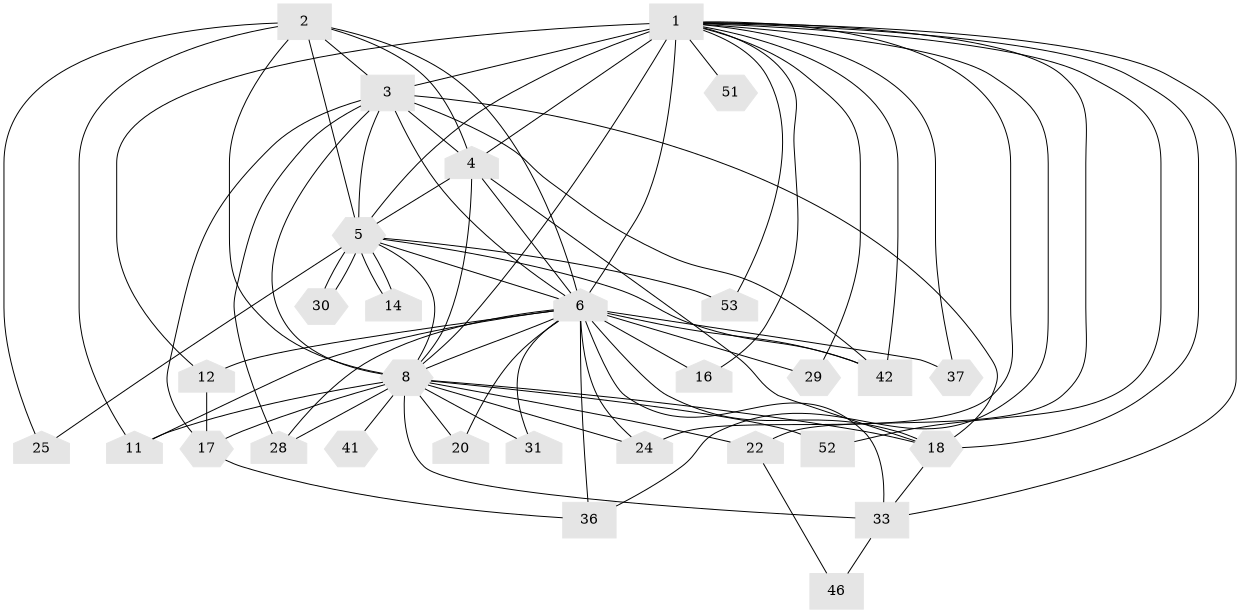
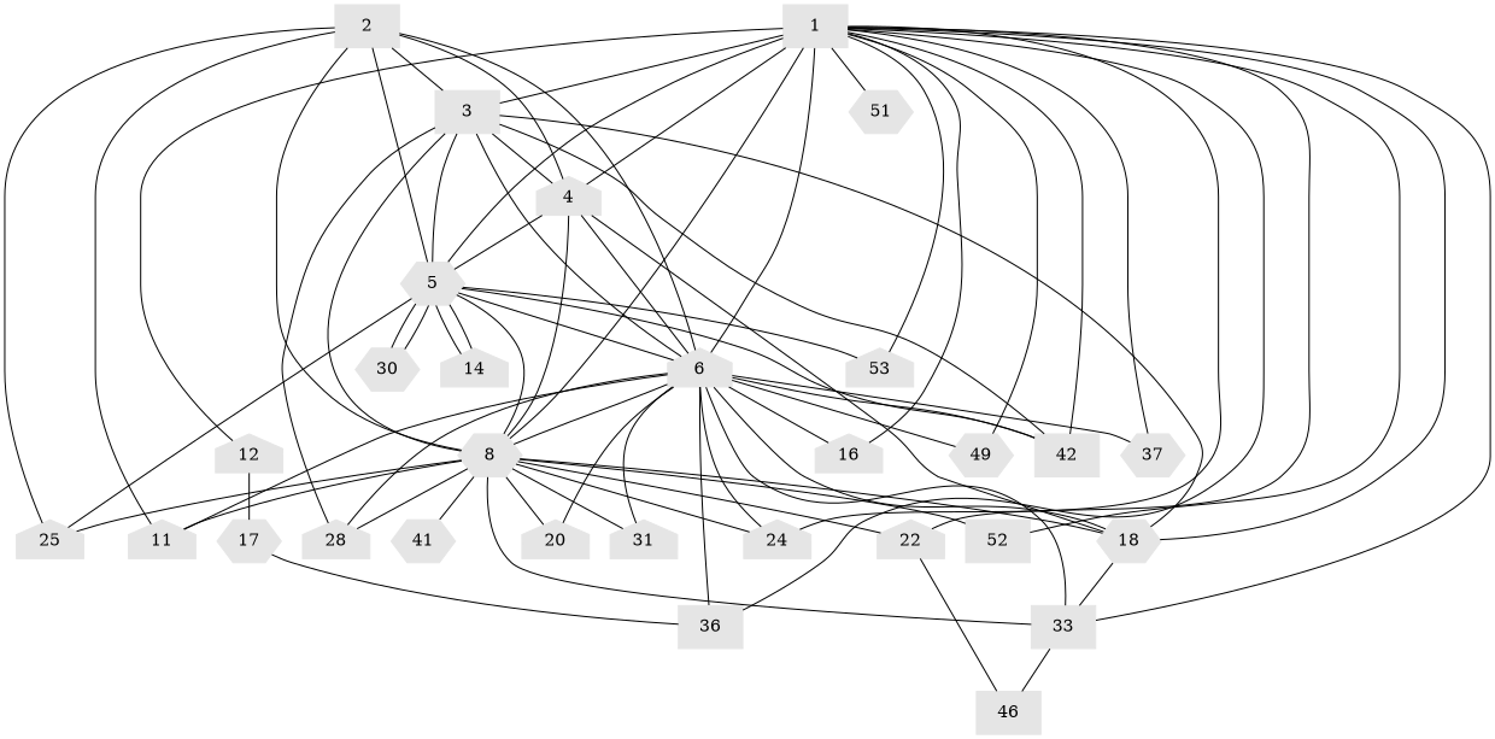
  graph {
    node [color=gray90 shape=house style=filled]
    1 [shape=box super="+13+7"]
    3 [shape=box super="+32+27"]
    4
    5 [shape=hexagon super="+35"]
    6 [super="+10+15"]
    8 [shape=hexagon super="+9+39"]
    12
    16
    18 [shape=hexagon super="+19+34+26"]
    22 [super="+43"]
    24 [super="+40"]
-   29 [shape=hexagon super="+62"]
+   29 [shape=hexagon super="+62" label=49]
    33 [shape=box super="+55"]
    36 [shape=box]
    37 [shape=hexagon]
    42 [shape=box super="+59+45"]
    51 [shape=hexagon]
    52 [shape=box]
    53
    2 [shape=box]
    11
    25
    17 [shape=hexagon super="+49+47"]
    28 [super="+48"]
    14
    30 [shape=hexagon]
    20
    31
    41 [shape=hexagon]
    46 [shape=box]
    1 -- 3 [weight=3]
    1 -- 4 [weight=2]
    1 -- 5 [weight=3]
    1 -- 6 [weight=4]
    1 -- 8 [weight=6]
    1 -- 12
    1 -- 16
    1 -- 18
    1 -- 22 [weight=2]
    1 -- 24 [weight=2]
    1 -- 29 [weight=2]
    1 -- 33
    1 -- 36
    1 -- 37
    1 -- 42
    1 -- 51 [weight=2]
    1 -- 52
    1 -- 53
    3 -- 4 [weight=2]
    3 -- 5
    3 -- 6 [weight=2]
    3 -- 8 [weight=2]
    3 -- 18
    3 -- 42
-   3 -- 17
    3 -- 28
    4 -- 5
    4 -- 6 [weight=3]
    4 -- 8 [weight=2]
    4 -- 18
    5 -- 6 [weight=3]
    5 -- 8 [weight=2]
    5 -- 42
    5 -- 53
    5 -- 25
    5 -- 14
    5 -- 14
    5 -- 30
    5 -- 30
    6 -- 8 [weight=8]
-   6 -- 12
    6 -- 16
    6 -- 18 [weight=2]
    6 -- 24
    6 -- 29
    6 -- 33
    6 -- 36
    6 -- 37
    6 -- 42
    6 -- 11
    6 -- 28
    6 -- 20
    6 -- 31
    8 -- 18
    8 -- 22
    8 -- 24
    8 -- 33
    8 -- 52
    8 -- 11
-   8 -- 17
+   8 -- 25
    8 -- 28
    8 -- 20
    8 -- 31
    8 -- 41 [weight=2]
    12 -- 17
    18 -- 33
    22 -- 46
    33 -- 46
    2 -- 3
    2 -- 4
    2 -- 5
    2 -- 6 [weight=2]
    2 -- 8 [weight=2]
    2 -- 11
    2 -- 25
    17 -- 36
  }
